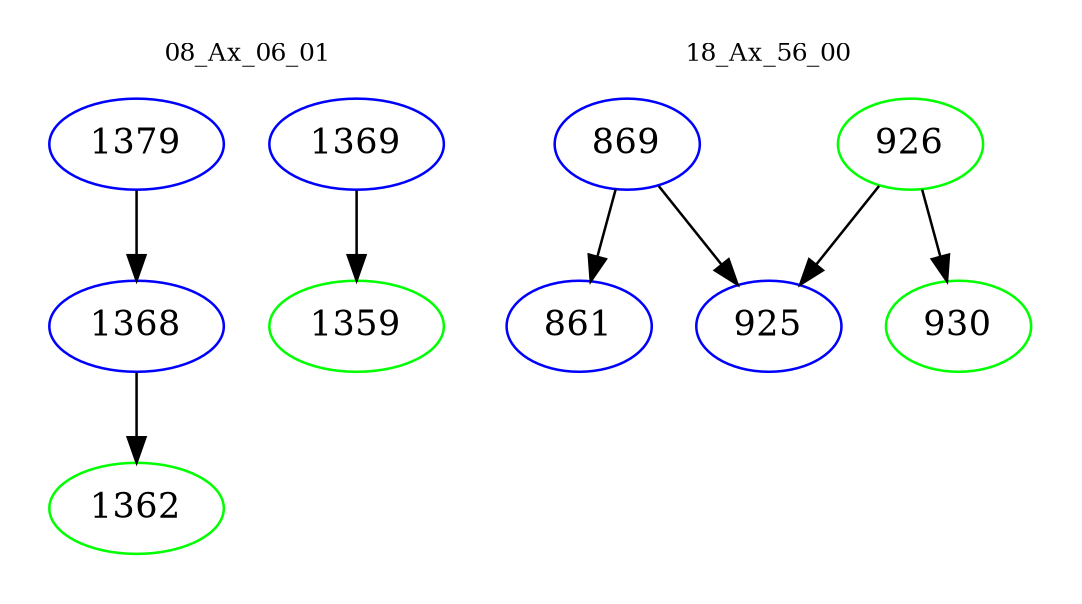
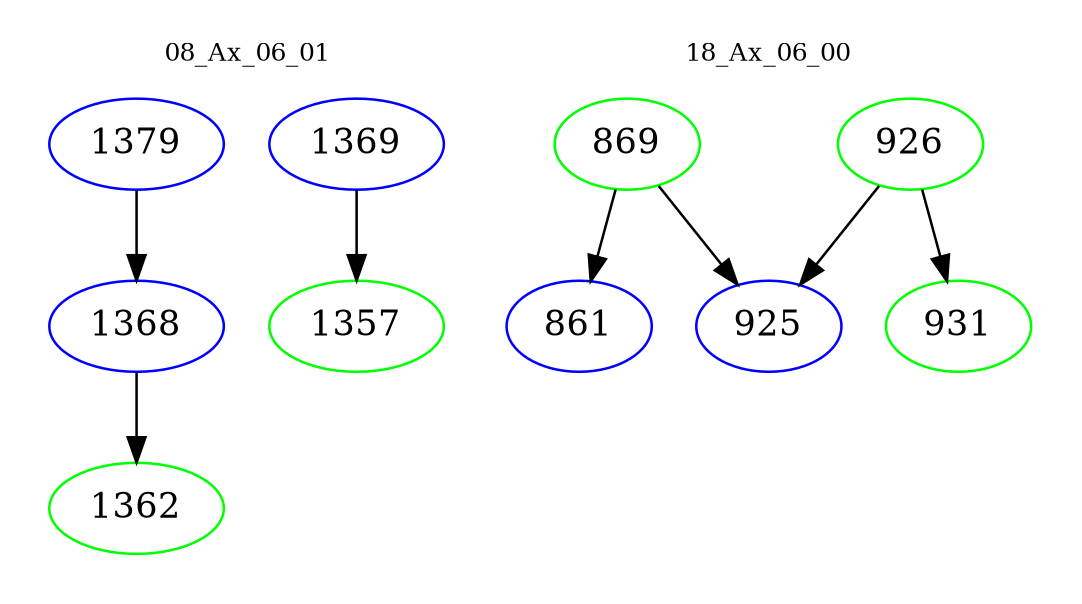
  digraph {
    node [color=blue]
    edge [color=black]
    n1 [label=1369]
-   n2 [color=green label=1359]
+   n2 [color=green label=1357]
    n3 [label=1379]
    n4 [label=1368]
    n5 [color=green label=1362]
    n6 [color=green label=926]
    n7 [label=925]
-   n8 [color=green label=930]
-   n9 [label=869]
+   n8 [color=green label=931]
+   n9 [color=green label=869]
    n10 [label=861]
    subgraph cluster_1 {
      color=white
      fontsize=10
      label="08_Ax_06_01"
      n1
      n2
      n3
      n4
      n5
    }
    subgraph cluster_2 {
      color=white
      fontsize=10
-     label="18_Ax_56_00"
+     label="18_Ax_06_00"
      n6
      n7
      n8
      n9
      n10
    }
    n1 -> n2
    n3 -> n4
    n4 -> n5
    n6 -> n7
    n6 -> n8
    n9 -> n7
    n9 -> n10
  }
